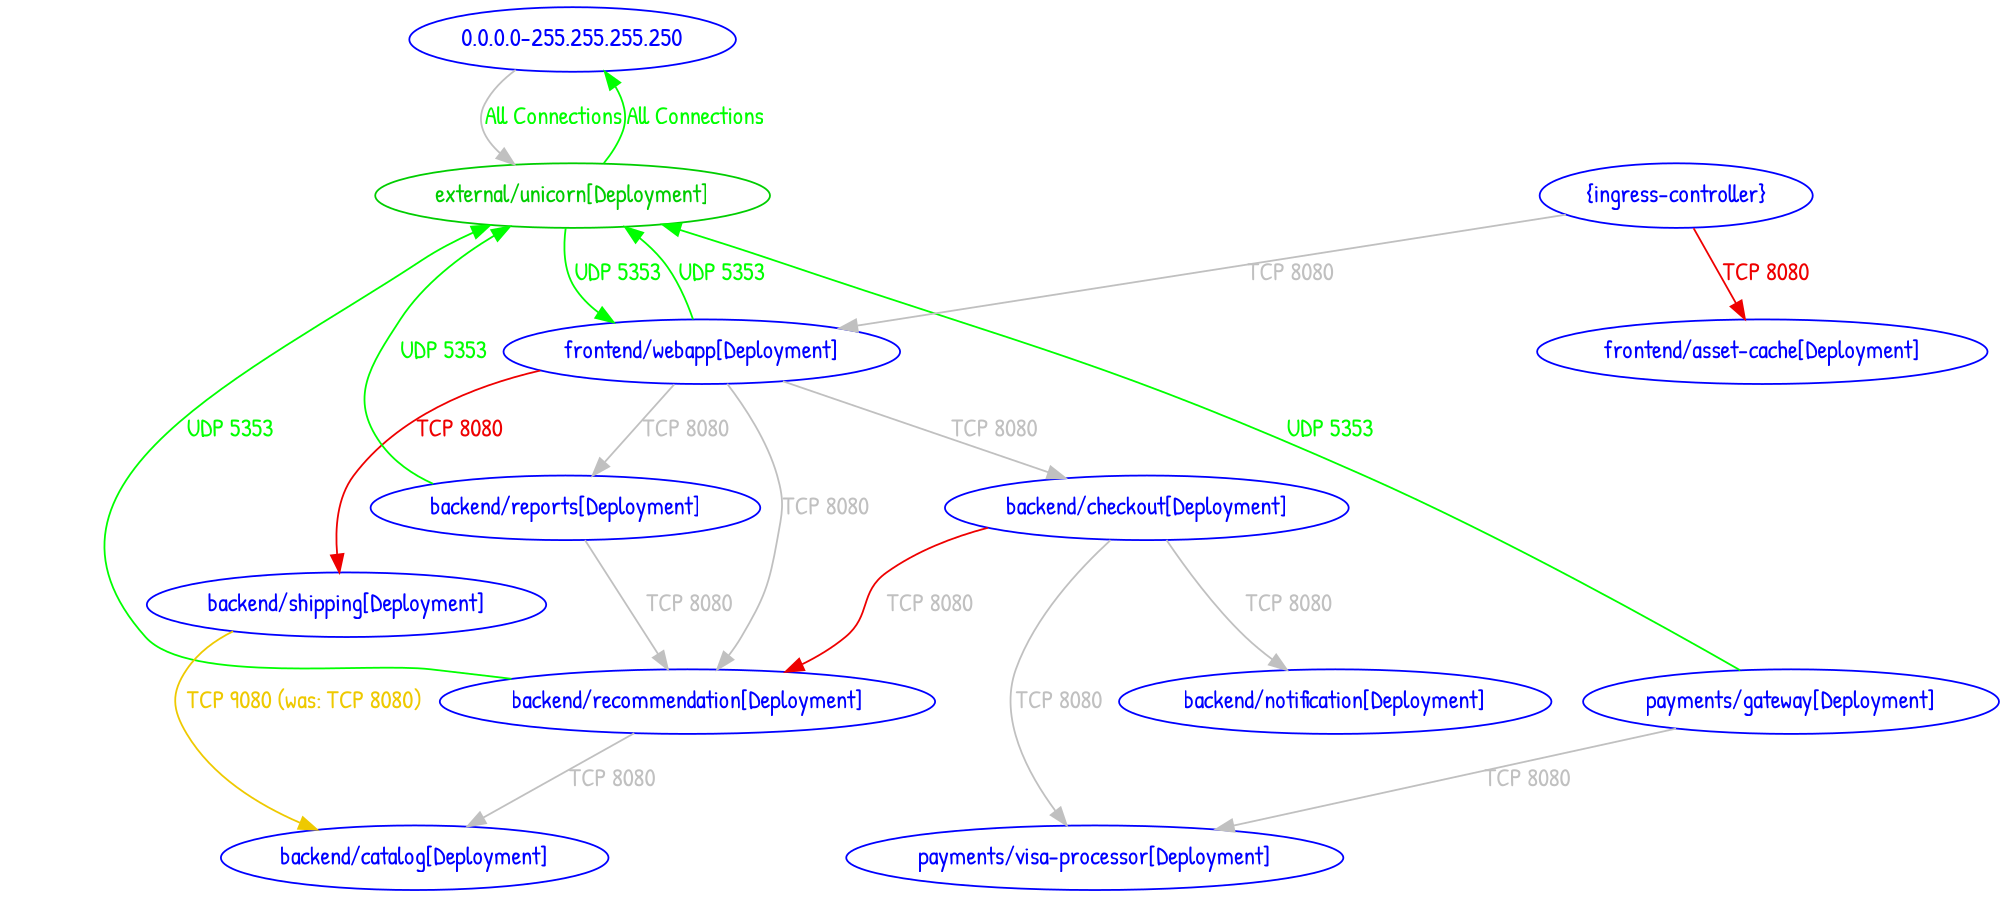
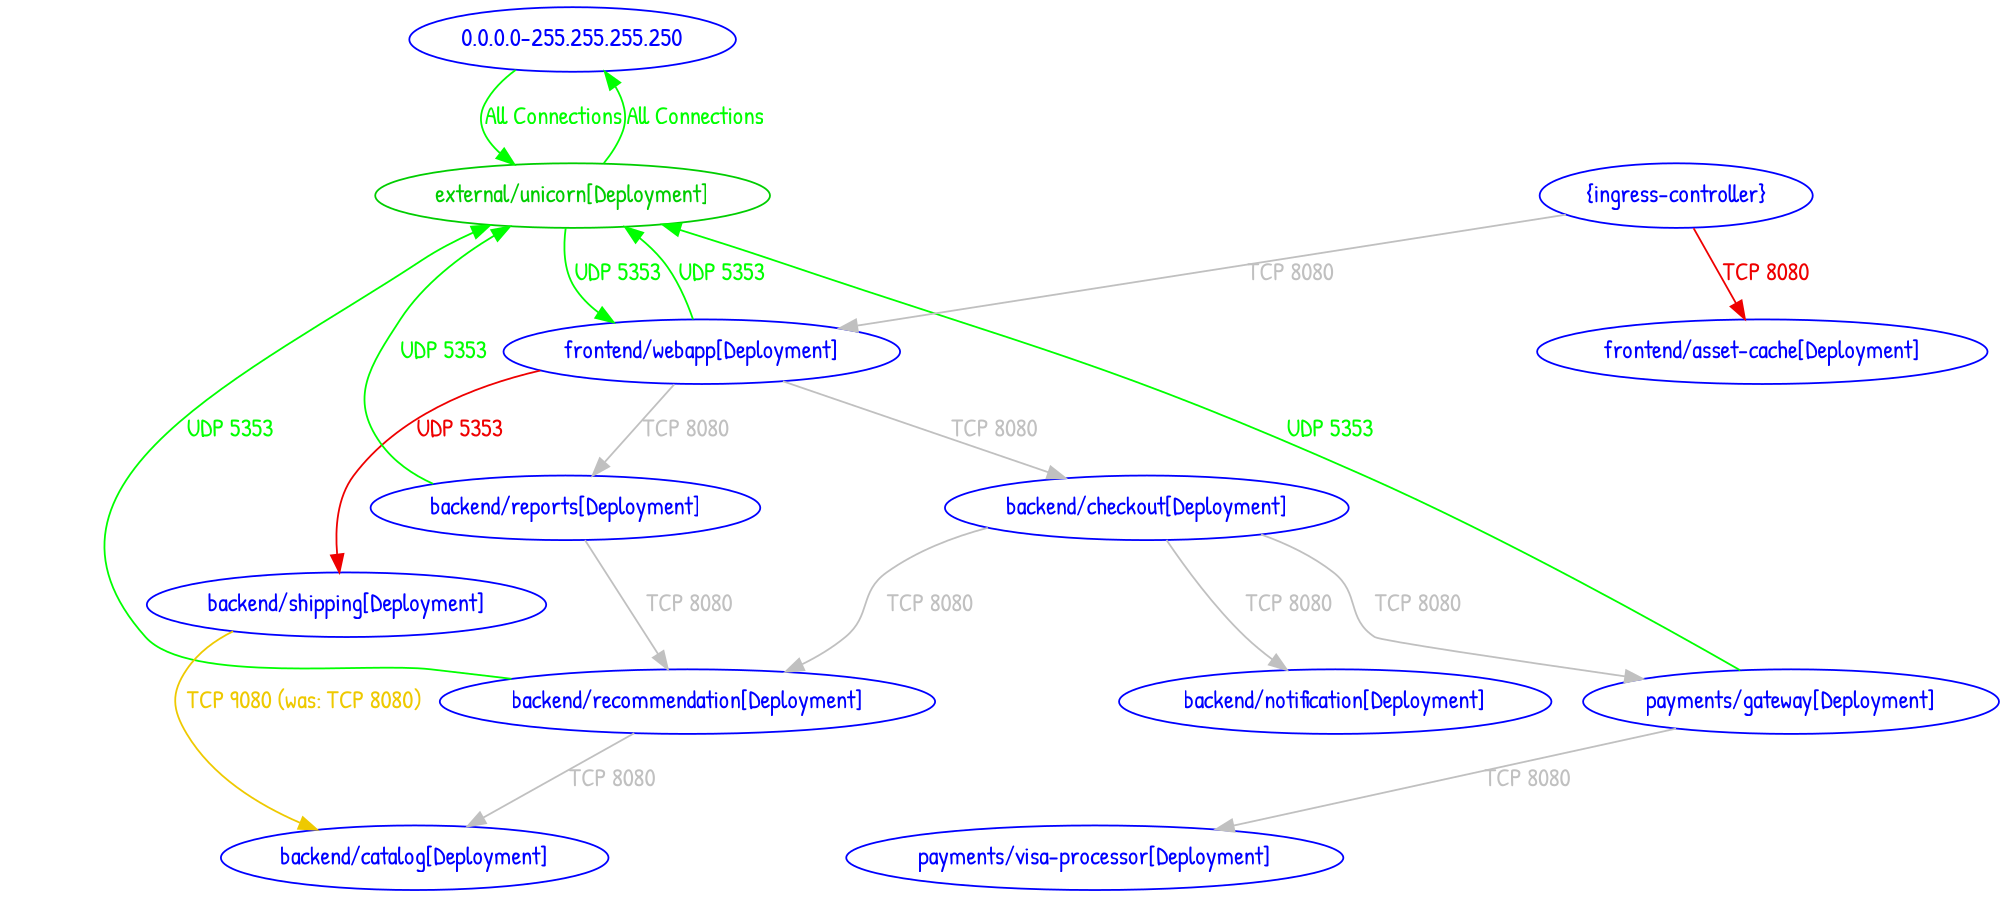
  digraph {
    fontname="Patrick Hand"
    node [color=blue fontcolor=blue fontname="Patrick Hand"]
    edge [color=grey fontcolor=grey fontname="Patrick Hand"]
    n1 [label="0.0.0.0-255.255.255.250"]
    n2 [color=green3 fontcolor=green3 label="external/unicorn[Deployment]"]
    n3 [label="frontend/webapp[Deployment]"]
    n4 [label="backend/catalog[Deployment]"]
    n5 [label="backend/checkout[Deployment]"]
    n6 [label="backend/notification[Deployment]"]
    n7 [label="backend/recommendation[Deployment]"]
    n8 [label="payments/gateway[Deployment]"]
    n9 [label="payments/visa-processor[Deployment]"]
    n10 [label="backend/reports[Deployment]"]
    n11 [label="backend/shipping[Deployment]"]
    n12 [label="frontend/asset-cache[Deployment]"]
    n13 [label="{ingress-controller}"]
-   n1 -> n2 [fontcolor=green label="All Connections"]
+   n1 -> n2 [color=green fontcolor=green label="All Connections"]
    n2 -> n1 [color=green fontcolor=green label="All Connections"]
    n2 -> n3 [color=green fontcolor=green label="UDP 5353"]
    n3 -> n2 [color=green fontcolor=green label="UDP 5353"]
    n3 -> n5 [label="TCP 8080"]
-   n3 -> n7 [label="TCP 8080"]
    n3 -> n10 [label="TCP 8080"]
-   n3 -> n11 [color=red2 fontcolor=red2 label="TCP 8080"]
+   n3 -> n11 [color=red2 fontcolor=red2 label="UDP 5353"]
    n5 -> n6 [label="TCP 8080"]
-   n5 -> n7 [color=red2 label="TCP 8080"]
-   n5 -> n9 [label="TCP 8080"]
+   n5 -> n7 [label="TCP 8080"]
+   n5 -> n8 [label="TCP 8080"]
    n7 -> n2 [color=green fontcolor=green label="UDP 5353"]
    n7 -> n4 [label="TCP 8080"]
    n8 -> n2 [color=green fontcolor=green label="UDP 5353"]
    n8 -> n9 [label="TCP 8080"]
    n10 -> n2 [color=green fontcolor=green label="UDP 5353"]
    n10 -> n7 [label="TCP 8080"]
    n11 -> n4 [color=gold2 fontcolor=gold2 label="TCP 9080 (was: TCP 8080)"]
    n13 -> n3 [label="TCP 8080"]
    n13 -> n12 [color=red2 fontcolor=red2 label="TCP 8080"]
  }
